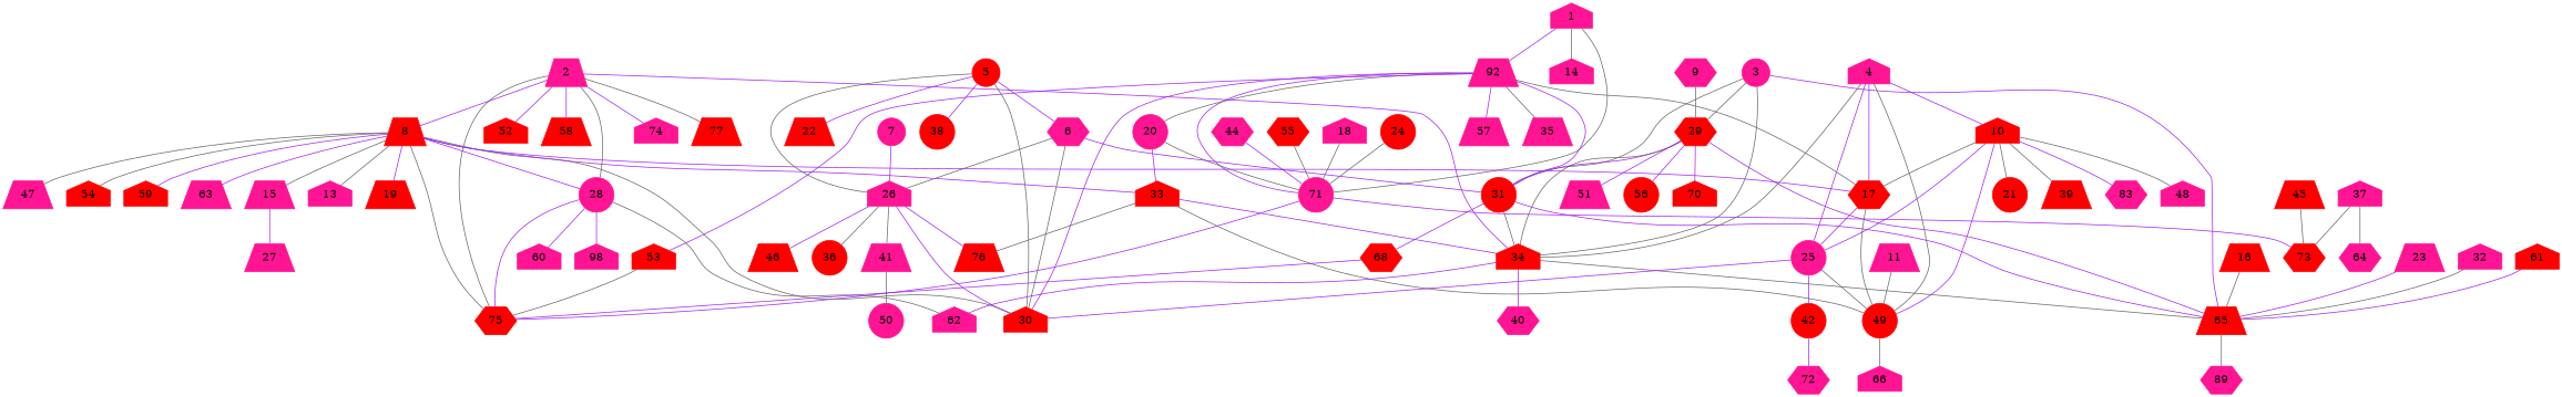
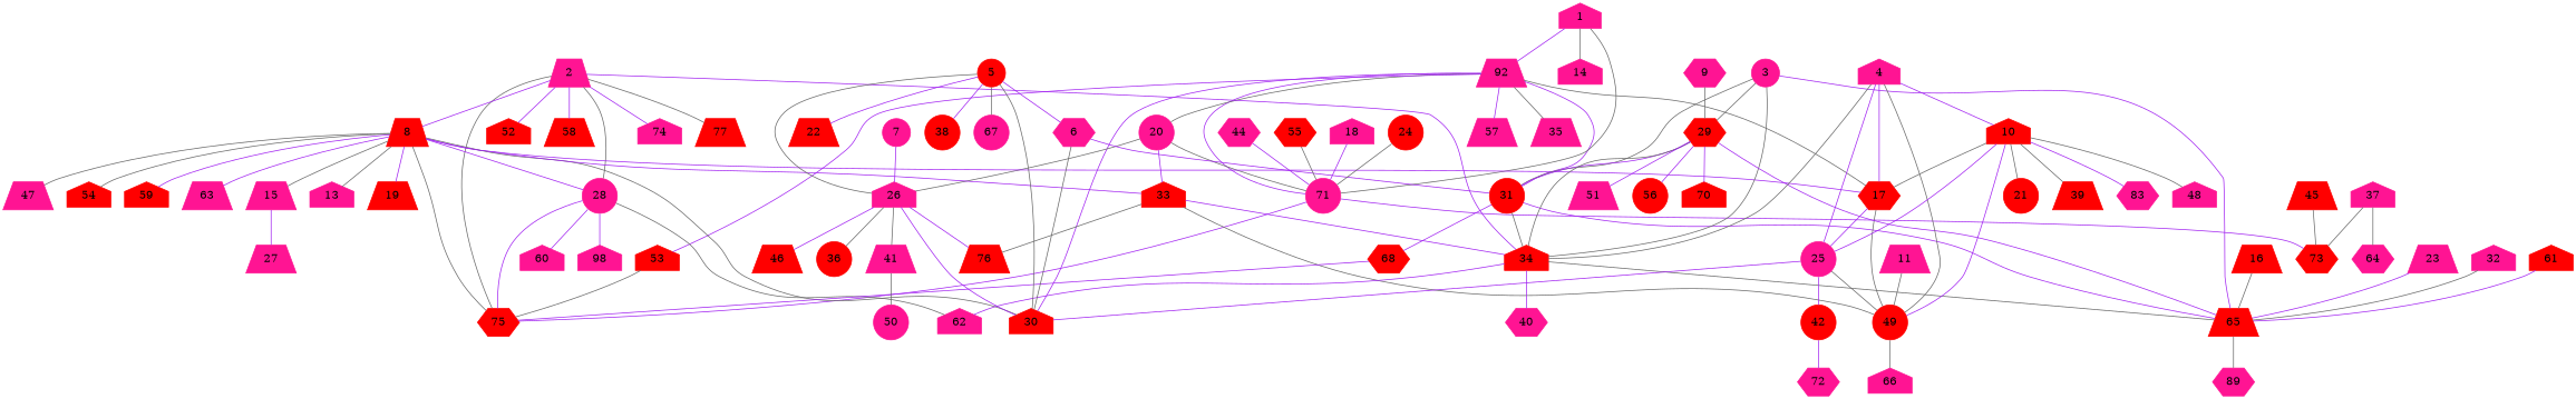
  graph {
    node [color=deeppink shape=house style=filled]
    edge [color=purple weight=1.0]
    n1 [label=92 shape=trapezium]
    1
    14
    71 [shape=circle]
    20 [shape=circle]
    31 [color=red shape=circle]
    17 [color=red shape=hexagon]
    30 [color=red]
    35 [shape=trapezium]
    53 [color=red]
    57 [shape=trapezium]
    33 [color=red]
    75 [color=red shape=hexagon]
    73 [color=red shape=hexagon]
    2 [shape=trapezium]
    8 [color=red shape=trapezium]
    28 [shape=circle]
    34 [color=red]
    52 [color=red]
    58 [color=red shape=trapezium]
    74
    77 [color=red shape=trapezium]
    13
    15 [shape=trapezium]
    19 [color=red shape=trapezium]
    47 [shape=trapezium]
    54 [color=red]
    59 [color=red]
    63 [shape=trapezium]
    60
    62
    n32 [label=98]
    65 [color=red shape=trapezium]
    40 [shape=hexagon]
    3 [shape=circle]
    29 [color=red shape=hexagon]
    51 [shape=trapezium]
    56 [color=red shape=circle]
    70 [color=red]
    68 [color=red shape=hexagon]
    n41 [label=89 shape=hexagon]
    4
    10 [color=red]
    25 [shape=circle]
    49 [color=red shape=circle]
    21 [color=red shape=circle]
    39 [color=red shape=trapezium]
    n48 [label=83 shape=hexagon]
    48
    42 [color=red shape=circle]
    66
    5 [color=red shape=circle]
    6 [shape=hexagon]
    22 [color=red shape=trapezium]
    26
    38 [color=red shape=circle]
+   67 [shape=circle]
    36 [color=red shape=circle]
    41 [shape=trapezium]
    46 [color=red shape=trapezium]
    76 [color=red shape=trapezium]
    7 [shape=circle]
    27 [shape=trapezium]
    9 [shape=hexagon]
    11 [shape=trapezium]
    16 [color=red shape=trapezium]
    18
    23 [shape=trapezium]
    24 [color=red shape=circle]
    72 [shape=hexagon]
    50 [shape=circle]
    32
    64 [shape=hexagon]
    37
    44 [shape=hexagon]
    45 [color=red shape=trapezium]
    55 [color=red shape=hexagon]
    61 [color=red]
    n1 -- 71
    n1 -- 20 [color=gray40]
    n1 -- 31
    n1 -- 17 [color=gray40]
    n1 -- 30
    n1 -- 35 [color=gray40]
    n1 -- 53
    n1 -- 57
    1 -- n1 [weight=2.0]
    1 -- 14 [color=gray40]
    1 -- 71 [color=gray40 weight=2.0]
    71 -- 75
    71 -- 73
    20 -- 71 [color=gray40]
    20 -- 33
    31 -- 34 [color=gray40]
    31 -- 65
    31 -- 68
    17 -- 25
    17 -- 49 [color=gray40]
    53 -- 75 [color=gray40]
    33 -- 34
    33 -- 49 [color=gray40]
    33 -- 76 [color=gray40]
    2 -- 75 [color=gray40 weight=2.0]
    2 -- 8 [weight=2.0]
    2 -- 28 [color=gray40 weight=2.0]
    2 -- 34
    2 -- 52
    2 -- 58
    2 -- 74
    2 -- 77 [color=gray40]
    8 -- 17
    8 -- 30 [color=gray40]
    8 -- 33
    8 -- 75 [color=gray40]
    8 -- 28
    8 -- 13 [color=gray40]
    8 -- 15 [color=gray40]
    8 -- 19
    8 -- 47 [color=gray40]
    8 -- 54 [color=gray40]
    8 -- 59
    8 -- 63
    28 -- 75
    28 -- 60
    28 -- 62 [color=gray40]
    28 -- n32
    34 -- 62
    34 -- 65 [color=gray40]
    34 -- 40
    15 -- 27
    65 -- n41 [color=gray40]
    3 -- 31 [color=gray40]
    3 -- 34 [color=gray40]
    3 -- 65
    3 -- 29 [color=gray40]
    29 -- 31
    29 -- 34 [color=gray40]
    29 -- 65
    29 -- 51
    29 -- 56
    29 -- 70
    68 -- 75
    4 -- 17
    4 -- 34 [color=gray40]
    4 -- 10
    4 -- 25
    4 -- 49 [color=gray40]
    10 -- 17 [color=gray40]
    10 -- 25
    10 -- 49
    10 -- 21 [color=gray40]
    10 -- 39 [color=gray40]
    10 -- n48
    10 -- 48 [color=gray40]
    25 -- 30
    25 -- 49 [color=gray40]
    25 -- 42
    49 -- 66 [color=gray40]
    42 -- 72
    5 -- 30 [color=gray40 weight=2.0]
    5 -- 6 [weight=2.0]
    5 -- 22
    5 -- 26 [color=gray40 weight=2.0]
    5 -- 38
+   5 -- 67 [color=gray40]
    6 -- 31
    6 -- 30 [color=gray40]
-   6 -- 26 [color=gray40]
+   20 -- 26 [color=gray40]
    26 -- 30
    26 -- 36 [color=gray40]
    26 -- 41 [color=gray40]
    26 -- 46
    26 -- 76
    41 -- 50 [color=gray40]
    7 -- 26
    9 -- 29 [color=gray40]
    11 -- 49 [color=gray40]
    16 -- 65 [color=gray40]
-   18 -- 71 [color=gray40]
+   18 -- 71
    23 -- 65
    24 -- 71 [color=gray40]
    32 -- 65 [color=gray40]
    37 -- 73 [color=gray40]
    37 -- 64 [color=gray40]
    44 -- 71
    45 -- 73 [color=gray40]
    55 -- 71 [color=gray40]
    61 -- 65
  }
